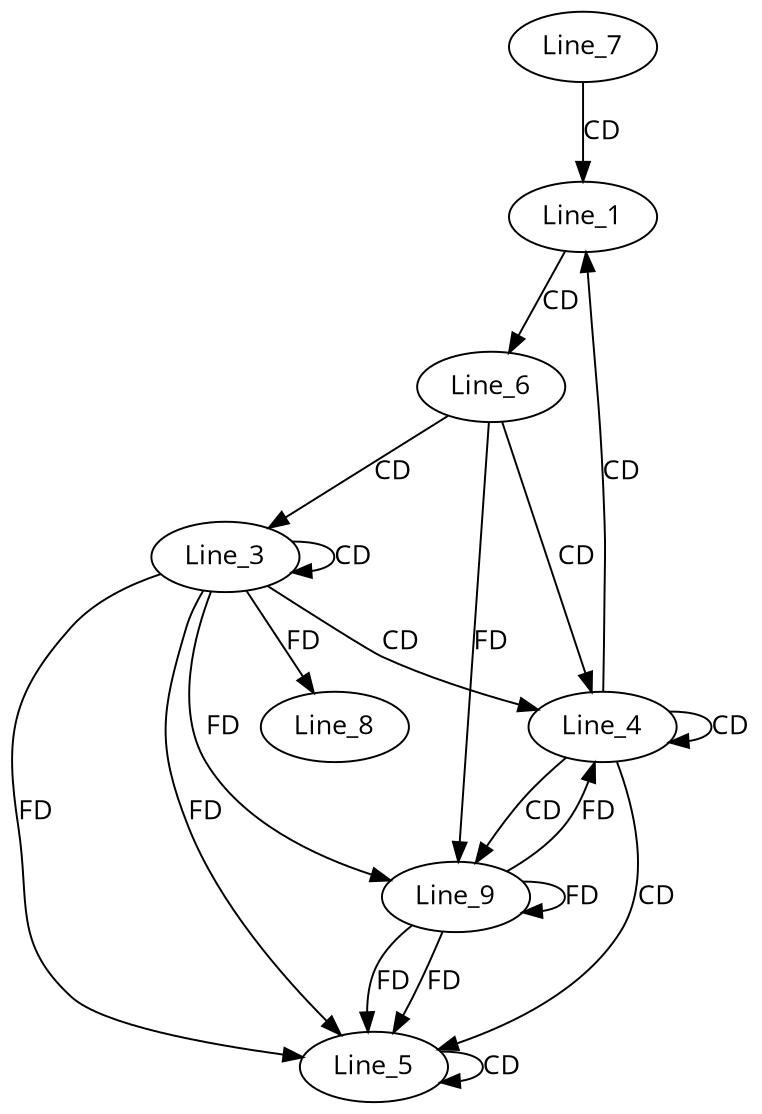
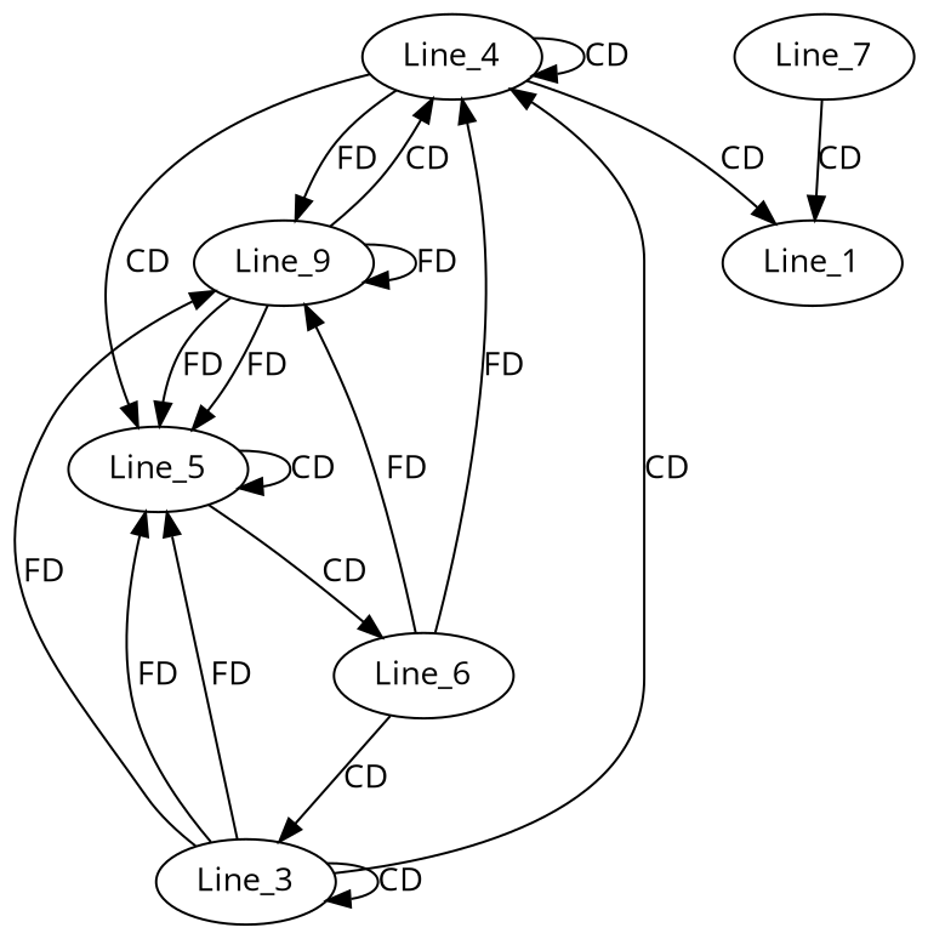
  digraph {
    fontname="Open Sans"
    node [fontname="Open Sans"]
    edge [fontname="Open Sans"]
    n1 [label=Line_7]
    Line_1
    n3 [label=Line_6]
    Line_3
    Line_4
    Line_9
    Line_5
-   Line_8
    n1 -> Line_1 [label=CD]
-   Line_1 -> n3 [label=CD]
+   Line_5 -> n3 [label=CD]
    n3 -> Line_3 [label=CD]
-   n3 -> Line_4 [label=CD]
+   n3 -> Line_4 [label=FD]
    n3 -> Line_9 [label=FD]
    Line_3 -> Line_3 [label=CD]
    Line_3 -> Line_4 [label=CD]
    Line_3 -> Line_9 [label=FD]
    Line_3 -> Line_5 [label=FD]
    Line_3 -> Line_5 [label=FD]
-   Line_3 -> Line_8 [label=FD]
    Line_4 -> Line_1 [label=CD]
    Line_4 -> Line_4 [label=CD]
-   Line_4 -> Line_9 [label=CD]
+   Line_4 -> Line_9 [label=FD]
    Line_4 -> Line_5 [label=CD]
-   Line_9 -> Line_4 [label=FD]
+   Line_9 -> Line_4 [label=CD]
    Line_9 -> Line_9 [label=FD]
    Line_9 -> Line_5 [label=FD]
    Line_9 -> Line_5 [label=FD]
    Line_5 -> Line_5 [label=CD]
  }
